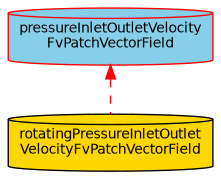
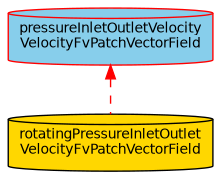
  digraph {
    node [fontname=Helvetica fontsize=10 shape=cylinder style=filled]
    n1 [color=black fillcolor=gold fontcolor=black height=0.2 label="rotatingPressureInletOutlet\lVelocityFvPatchVectorField" width=0.4]
-   n2 [color=red height=0.2 label="pressureInletOutletVelocity\lFvPatchVectorField" width=0.4 fillcolor=skyblue]
+   n2 [color=red height=0.2 label="pressureInletOutletVelocity\lVelocityFvPatchVectorField" width=0.4 fillcolor=skyblue]
    n2 -> n1 [color=red dir=back fontname=Helvetica fontsize=10 labelfontname=Helvetica labelfontsize=10 style=dashed]
  }
